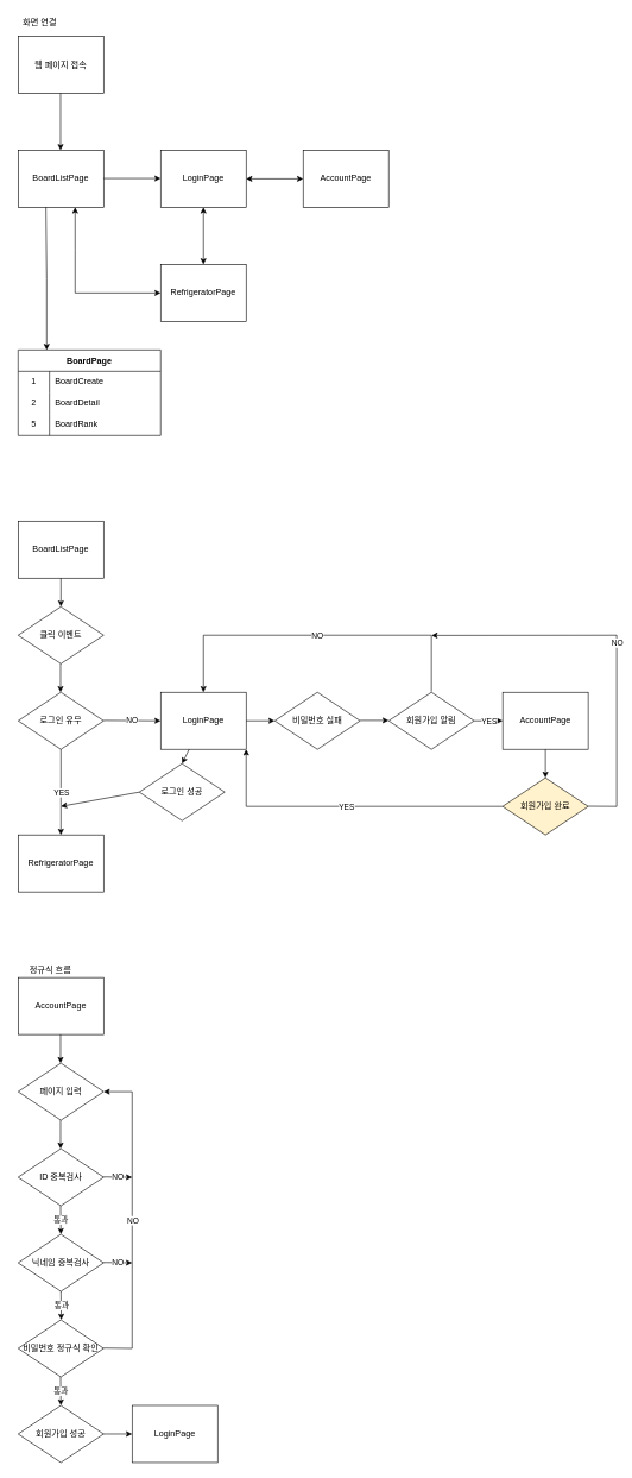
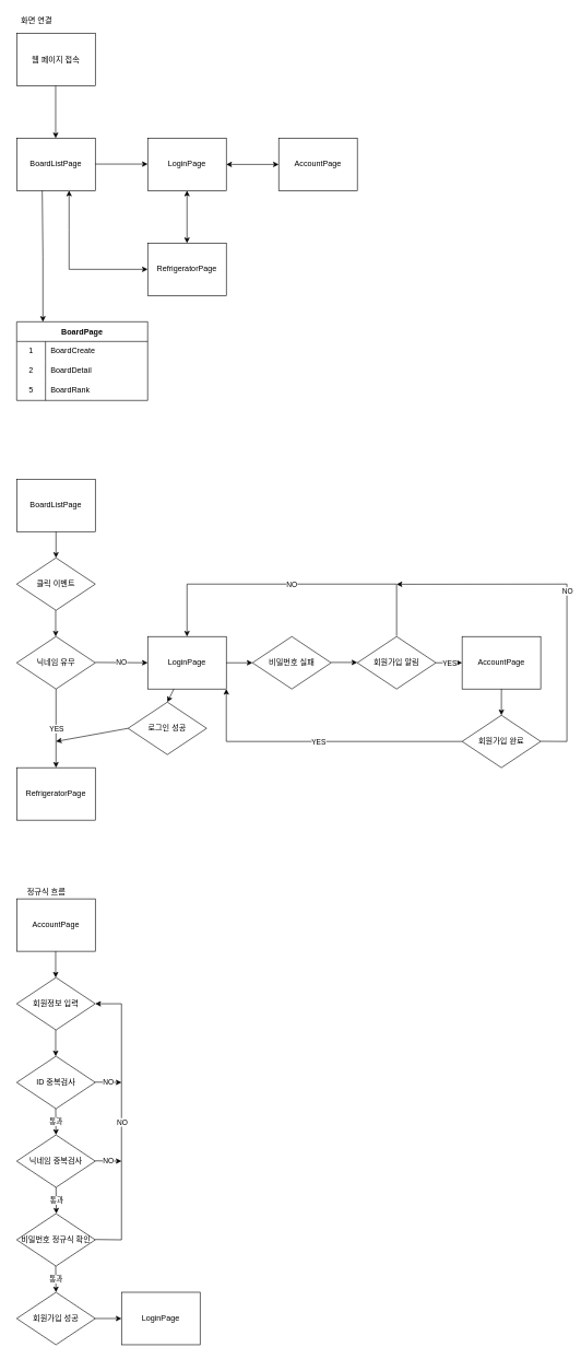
  <mxCell id="0" />
  <mxCell id="1" parent="0" />
  <mxCell id="2" value="웹 페이지 접속" style="whiteSpace=wrap;html=1;align=center;treeFolding=1;treeMoving=1;newEdgeStyle={&quot;edgeStyle&quot;:&quot;elbowEdgeStyle&quot;,&quot;startArrow&quot;:&quot;none&quot;,&quot;endArrow&quot;:&quot;none&quot;};fontFamily=Helvetica;" vertex="1" parent="1"><mxGeometry x="25" y="50" width="120" height="80" as="geometry" /></mxCell>
  <mxCell id="3" value="BoardListPage" style="whiteSpace=wrap;html=1;align=center;treeFolding=1;treeMoving=1;newEdgeStyle={&quot;edgeStyle&quot;:&quot;elbowEdgeStyle&quot;,&quot;startArrow&quot;:&quot;none&quot;,&quot;endArrow&quot;:&quot;none&quot;};fontFamily=Helvetica;" vertex="1" parent="1"><mxGeometry x="25" y="210" width="120" height="80" as="geometry" /></mxCell>
  <mxCell id="4" value="LoginPage" style="whiteSpace=wrap;html=1;align=center;treeFolding=1;treeMoving=1;newEdgeStyle={&quot;edgeStyle&quot;:&quot;elbowEdgeStyle&quot;,&quot;startArrow&quot;:&quot;none&quot;,&quot;endArrow&quot;:&quot;none&quot;};fontFamily=Helvetica;" vertex="1" parent="1"><mxGeometry x="225" y="210" width="120" height="80" as="geometry" /></mxCell>
  <mxCell id="5" value="AccountPage" style="whiteSpace=wrap;html=1;align=center;treeFolding=1;treeMoving=1;newEdgeStyle={&quot;edgeStyle&quot;:&quot;elbowEdgeStyle&quot;,&quot;startArrow&quot;:&quot;none&quot;,&quot;endArrow&quot;:&quot;none&quot;};fontFamily=Helvetica;" vertex="1" parent="1"><mxGeometry x="425" y="210" width="120" height="80" as="geometry" /></mxCell>
  <mxCell id="6" value="RefrigeratorPage" style="whiteSpace=wrap;html=1;align=center;treeFolding=1;treeMoving=1;newEdgeStyle={&quot;edgeStyle&quot;:&quot;elbowEdgeStyle&quot;,&quot;startArrow&quot;:&quot;none&quot;,&quot;endArrow&quot;:&quot;none&quot;};fontFamily=Helvetica;" vertex="1" parent="1"><mxGeometry x="225" y="370" width="120" height="80" as="geometry" /></mxCell>
  <mxCell id="7" value="BoardPage" style="shape=table;startSize=30;container=1;collapsible=0;childLayout=tableLayout;fixedRows=1;rowLines=0;fontStyle=1;fontFamily=Helvetica;" vertex="1" parent="1"><mxGeometry x="25" y="490" width="200" height="120" as="geometry" /></mxCell>
  <mxCell id="8" value="" style="shape=tableRow;horizontal=0;startSize=0;swimlaneHead=0;swimlaneBody=0;top=0;left=0;bottom=0;right=0;collapsible=0;dropTarget=0;fillColor=none;points=[[0,0.5],[1,0.5]];portConstraint=eastwest;fontFamily=Helvetica;" vertex="1" parent="7"><mxGeometry y="30" width="200" height="30" as="geometry" /></mxCell>
  <mxCell id="9" value="1" style="shape=partialRectangle;html=1;whiteSpace=wrap;connectable=0;fillColor=none;top=0;left=0;bottom=0;right=0;overflow=hidden;pointerEvents=1;fontFamily=Helvetica;" vertex="1" parent="8"><mxGeometry width="44" height="30" as="geometry"><mxRectangle width="44" height="30" as="alternateBounds" /></mxGeometry></mxCell>
  <mxCell id="10" value="BoardCreate" style="shape=partialRectangle;html=1;whiteSpace=wrap;connectable=0;fillColor=none;top=0;left=0;bottom=0;right=0;align=left;spacingLeft=6;overflow=hidden;fontFamily=Helvetica;" vertex="1" parent="8"><mxGeometry x="44" width="156" height="30" as="geometry"><mxRectangle width="156" height="30" as="alternateBounds" /></mxGeometry></mxCell>
  <mxCell id="11" value="" style="shape=tableRow;horizontal=0;startSize=0;swimlaneHead=0;swimlaneBody=0;top=0;left=0;bottom=0;right=0;collapsible=0;dropTarget=0;fillColor=none;points=[[0,0.5],[1,0.5]];portConstraint=eastwest;fontFamily=Helvetica;" vertex="1" parent="7"><mxGeometry y="60" width="200" height="30" as="geometry" /></mxCell>
  <mxCell id="12" value="2" style="shape=partialRectangle;html=1;whiteSpace=wrap;connectable=0;fillColor=none;top=0;left=0;bottom=0;right=0;overflow=hidden;fontFamily=Helvetica;" vertex="1" parent="11"><mxGeometry width="44" height="30" as="geometry"><mxRectangle width="44" height="30" as="alternateBounds" /></mxGeometry></mxCell>
  <mxCell id="13" value="BoardDetail" style="shape=partialRectangle;html=1;whiteSpace=wrap;connectable=0;fillColor=none;top=0;left=0;bottom=0;right=0;align=left;spacingLeft=6;overflow=hidden;fontFamily=Helvetica;" vertex="1" parent="11"><mxGeometry x="44" width="156" height="30" as="geometry"><mxRectangle width="156" height="30" as="alternateBounds" /></mxGeometry></mxCell>
  <mxCell id="14" value="" style="shape=tableRow;horizontal=0;startSize=0;swimlaneHead=0;swimlaneBody=0;top=0;left=0;bottom=0;right=0;collapsible=0;dropTarget=0;fillColor=none;points=[[0,0.5],[1,0.5]];portConstraint=eastwest;fontFamily=Helvetica;" vertex="1" parent="7"><mxGeometry y="90" width="200" height="30" as="geometry" /></mxCell>
  <mxCell id="15" value="5" style="shape=partialRectangle;html=1;whiteSpace=wrap;connectable=0;fillColor=none;top=0;left=0;bottom=0;right=0;overflow=hidden;fontFamily=Helvetica;" vertex="1" parent="14"><mxGeometry width="44" height="30" as="geometry"><mxRectangle width="44" height="30" as="alternateBounds" /></mxGeometry></mxCell>
  <mxCell id="16" value="BoardRank" style="shape=partialRectangle;html=1;whiteSpace=wrap;connectable=0;fillColor=none;top=0;left=0;bottom=0;right=0;align=left;spacingLeft=6;overflow=hidden;fontFamily=Helvetica;" vertex="1" parent="14"><mxGeometry x="44" width="156" height="30" as="geometry"><mxRectangle width="156" height="30" as="alternateBounds" /></mxGeometry></mxCell>
  <mxCell id="17" value="" style="endArrow=classic;html=1;rounded=0;fontFamily=Helvetica;" edge="1" parent="1"><mxGeometry width="50" height="50" relative="1" as="geometry"><mxPoint x="84.5" y="130" as="sourcePoint" /><mxPoint x="84.5" y="210" as="targetPoint" /></mxGeometry></mxCell>
  <mxCell id="18" value="" style="endArrow=classic;html=1;rounded=0;fontFamily=Helvetica;" edge="1" parent="1"><mxGeometry width="50" height="50" relative="1" as="geometry"><mxPoint x="145" y="249.5" as="sourcePoint" /><mxPoint x="225" y="249.5" as="targetPoint" /></mxGeometry></mxCell>
  <mxCell id="19" value="" style="endArrow=classic;html=1;rounded=0;fontFamily=Helvetica;exitX=0.325;exitY=1;exitDx=0;exitDy=0;exitPerimeter=0;" edge="1" parent="1" source="3"><mxGeometry width="50" height="50" relative="1" as="geometry"><mxPoint x="65" y="410" as="sourcePoint" /><mxPoint x="65" y="490" as="targetPoint" /><Array as="points"><mxPoint x="65" y="390" /></Array></mxGeometry></mxCell>
  <mxCell id="20" value="" style="endArrow=classic;startArrow=classic;html=1;rounded=0;fontFamily=Helvetica;entryX=0;entryY=0.5;entryDx=0;entryDy=0;" edge="1" parent="1" target="6"><mxGeometry width="50" height="50" relative="1" as="geometry"><mxPoint x="105" y="290" as="sourcePoint" /><mxPoint x="195" y="440" as="targetPoint" /><Array as="points"><mxPoint x="105" y="350" /><mxPoint x="105" y="410" /></Array></mxGeometry></mxCell>
  <mxCell id="21" value="" style="endArrow=classic;startArrow=classic;html=1;rounded=0;fontFamily=Helvetica;" edge="1" parent="1" target="4"><mxGeometry width="50" height="50" relative="1" as="geometry"><mxPoint x="285" y="370" as="sourcePoint" /><mxPoint x="335" y="320" as="targetPoint" /></mxGeometry></mxCell>
  <mxCell id="22" value="BoardListPage" style="whiteSpace=wrap;html=1;align=center;treeFolding=1;treeMoving=1;newEdgeStyle={&quot;edgeStyle&quot;:&quot;elbowEdgeStyle&quot;,&quot;startArrow&quot;:&quot;none&quot;,&quot;endArrow&quot;:&quot;none&quot;};fontFamily=Helvetica;" vertex="1" parent="1"><mxGeometry x="25" y="730" width="120" height="80" as="geometry" /></mxCell>
  <mxCell id="23" value="클릭 이벤트" style="rhombus;whiteSpace=wrap;html=1;fontFamily=Helvetica;" vertex="1" parent="1"><mxGeometry x="25" y="850" width="120" height="80" as="geometry" /></mxCell>
- <mxCell id="24" value="로그인 유무" style="rhombus;whiteSpace=wrap;html=1;fontFamily=Helvetica;" vertex="1" parent="1"><mxGeometry x="25" y="970" width="120" height="80" as="geometry" /></mxCell>
+ <mxCell id="24" value="닉네임 유무" style="rhombus;whiteSpace=wrap;html=1;fontFamily=Helvetica;" vertex="1" parent="1"><mxGeometry x="25" y="970" width="120" height="80" as="geometry" /></mxCell>
  <mxCell id="25" value="" style="endArrow=classic;html=1;rounded=0;fontFamily=Helvetica;" edge="1" parent="1"><mxGeometry relative="1" as="geometry"><mxPoint x="145" y="1009.5" as="sourcePoint" /><mxPoint x="225" y="1010" as="targetPoint" /></mxGeometry></mxCell>
  <mxCell id="26" value="NO" style="edgeLabel;resizable=0;html=1;align=center;verticalAlign=middle;fontFamily=Helvetica;" connectable="0" vertex="1" parent="25"><mxGeometry relative="1" as="geometry" /></mxCell>
  <mxCell id="27" value="" style="endArrow=classic;html=1;rounded=0;fontFamily=Helvetica;" edge="1" parent="1"><mxGeometry relative="1" as="geometry"><mxPoint x="85" y="1050" as="sourcePoint" /><mxPoint x="85" y="1170" as="targetPoint" /></mxGeometry></mxCell>
  <mxCell id="28" value="YES" style="edgeLabel;resizable=0;html=1;align=center;verticalAlign=middle;fontFamily=Helvetica;" connectable="0" vertex="1" parent="27"><mxGeometry relative="1" as="geometry" /></mxCell>
  <mxCell id="29" value="LoginPage" style="whiteSpace=wrap;html=1;align=center;treeFolding=1;treeMoving=1;newEdgeStyle={&quot;edgeStyle&quot;:&quot;elbowEdgeStyle&quot;,&quot;startArrow&quot;:&quot;none&quot;,&quot;endArrow&quot;:&quot;none&quot;};fontFamily=Helvetica;" vertex="1" parent="1"><mxGeometry x="225" y="970" width="120" height="80" as="geometry" /></mxCell>
  <mxCell id="30" value="AccountPage" style="whiteSpace=wrap;html=1;align=center;treeFolding=1;treeMoving=1;newEdgeStyle={&quot;edgeStyle&quot;:&quot;elbowEdgeStyle&quot;,&quot;startArrow&quot;:&quot;none&quot;,&quot;endArrow&quot;:&quot;none&quot;};fontFamily=Helvetica;" vertex="1" parent="1"><mxGeometry x="705" y="970" width="120" height="80" as="geometry" /></mxCell>
  <mxCell id="31" value="로그인 성공" style="rhombus;whiteSpace=wrap;html=1;fontFamily=Helvetica;" vertex="1" parent="1"><mxGeometry x="195" y="1070" width="120" height="80" as="geometry" /></mxCell>
  <mxCell id="32" value="" style="endArrow=classic;html=1;rounded=0;fontFamily=Helvetica;exitX=0;exitY=0.5;exitDx=0;exitDy=0;" edge="1" parent="1" source="31"><mxGeometry width="50" height="50" relative="1" as="geometry"><mxPoint x="365" y="1210" as="sourcePoint" /><mxPoint x="85" y="1130" as="targetPoint" /></mxGeometry></mxCell>
  <mxCell id="33" value="" style="endArrow=classic;html=1;rounded=0;fontFamily=Helvetica;exitX=0.5;exitY=1;exitDx=0;exitDy=0;" edge="1" parent="1" source="22"><mxGeometry width="50" height="50" relative="1" as="geometry"><mxPoint x="225" y="850" as="sourcePoint" /><mxPoint x="85" y="850" as="targetPoint" /></mxGeometry></mxCell>
  <mxCell id="34" value="" style="endArrow=classic;html=1;rounded=0;fontFamily=Helvetica;exitX=0.5;exitY=1;exitDx=0;exitDy=0;" edge="1" parent="1"><mxGeometry width="50" height="50" relative="1" as="geometry"><mxPoint x="84.5" y="930" as="sourcePoint" /><mxPoint x="84.5" y="970" as="targetPoint" /></mxGeometry></mxCell>
  <mxCell id="35" value="비밀번호 실패" style="rhombus;whiteSpace=wrap;html=1;fontFamily=Helvetica;" vertex="1" parent="1"><mxGeometry x="385" y="970" width="120" height="80" as="geometry" /></mxCell>
  <mxCell id="36" value="회원가입 알림" style="rhombus;whiteSpace=wrap;html=1;fontFamily=Helvetica;" vertex="1" parent="1"><mxGeometry x="545" y="970" width="120" height="80" as="geometry" /></mxCell>
  <mxCell id="37" value="" style="endArrow=classic;html=1;rounded=0;fontFamily=Helvetica;entryX=0;entryY=0.5;entryDx=0;entryDy=0;" edge="1" parent="1" target="30"><mxGeometry relative="1" as="geometry"><mxPoint x="665" y="1010" as="sourcePoint" /><mxPoint x="665" y="1090" as="targetPoint" /></mxGeometry></mxCell>
  <mxCell id="38" value="YES" style="edgeLabel;resizable=0;html=1;align=center;verticalAlign=middle;fontFamily=Helvetica;" connectable="0" vertex="1" parent="37"><mxGeometry relative="1" as="geometry" /></mxCell>
  <mxCell id="39" value="" style="endArrow=classic;html=1;rounded=0;fontFamily=Helvetica;entryX=0.5;entryY=0;entryDx=0;entryDy=0;" edge="1" parent="1" target="29"><mxGeometry relative="1" as="geometry"><mxPoint x="605" y="969" as="sourcePoint" /><mxPoint x="685" y="969.5" as="targetPoint" /><Array as="points"><mxPoint x="605" y="890" /><mxPoint x="285" y="890" /></Array></mxGeometry></mxCell>
  <mxCell id="40" value="NO" style="edgeLabel;resizable=0;html=1;align=center;verticalAlign=middle;fontFamily=Helvetica;" connectable="0" vertex="1" parent="39"><mxGeometry relative="1" as="geometry" /></mxCell>
  <mxCell id="41" value="" style="endArrow=classic;html=1;rounded=0;fontFamily=Helvetica;exitX=1;exitY=0.5;exitDx=0;exitDy=0;entryX=0;entryY=0.5;entryDx=0;entryDy=0;" edge="1" parent="1" source="29" target="35"><mxGeometry width="50" height="50" relative="1" as="geometry"><mxPoint x="415" y="940" as="sourcePoint" /><mxPoint x="335" y="940" as="targetPoint" /></mxGeometry></mxCell>
  <mxCell id="42" value="" style="endArrow=classic;html=1;rounded=0;fontFamily=Helvetica;exitX=1;exitY=0.5;exitDx=0;exitDy=0;entryX=0;entryY=0.5;entryDx=0;entryDy=0;" edge="1" parent="1"><mxGeometry width="50" height="50" relative="1" as="geometry"><mxPoint x="505" y="1009.5" as="sourcePoint" /><mxPoint x="545" y="1009.5" as="targetPoint" /></mxGeometry></mxCell>
- <mxCell id="43" value="회원가입 완료" style="rhombus;whiteSpace=wrap;html=1;fontFamily=Helvetica;fillColor=#fff2cc;" vertex="1" parent="1"><mxGeometry x="705" y="1090" width="120" height="80" as="geometry" /></mxCell>
+ <mxCell id="43" value="회원가입 완료" style="rhombus;whiteSpace=wrap;html=1;fontFamily=Helvetica;" vertex="1" parent="1"><mxGeometry x="705" y="1090" width="120" height="80" as="geometry" /></mxCell>
  <mxCell id="44" value="" style="endArrow=classic;html=1;rounded=0;fontFamily=Helvetica;entryX=1;entryY=1;entryDx=0;entryDy=0;exitX=0;exitY=0.5;exitDx=0;exitDy=0;" edge="1" parent="1" source="43" target="29"><mxGeometry relative="1" as="geometry"><mxPoint x="675" y="1020" as="sourcePoint" /><mxPoint x="715" y="1020" as="targetPoint" /><Array as="points"><mxPoint x="345" y="1130" /></Array></mxGeometry></mxCell>
  <mxCell id="45" value="YES" style="edgeLabel;resizable=0;html=1;align=center;verticalAlign=middle;fontFamily=Helvetica;" connectable="0" vertex="1" parent="44"><mxGeometry relative="1" as="geometry" /></mxCell>
  <mxCell id="46" value="" style="endArrow=classic;html=1;rounded=0;fontFamily=Helvetica;entryX=0.5;entryY=0;entryDx=0;entryDy=0;" edge="1" parent="1" target="31"><mxGeometry width="50" height="50" relative="1" as="geometry"><mxPoint x="265" y="1050" as="sourcePoint" /><mxPoint x="305" y="1070" as="targetPoint" /></mxGeometry></mxCell>
  <mxCell id="47" value="" style="endArrow=classic;html=1;rounded=0;fontFamily=Helvetica;exitX=0.5;exitY=1;exitDx=0;exitDy=0;entryX=0.5;entryY=0;entryDx=0;entryDy=0;" edge="1" parent="1" source="30" target="43"><mxGeometry width="50" height="50" relative="1" as="geometry"><mxPoint x="365" y="1030" as="sourcePoint" /><mxPoint x="405" y="1030" as="targetPoint" /></mxGeometry></mxCell>
  <mxCell id="48" value="" style="endArrow=classic;html=1;rounded=0;fontFamily=Helvetica;" edge="1" parent="1"><mxGeometry relative="1" as="geometry"><mxPoint x="825" y="1129.75" as="sourcePoint" /><mxPoint x="605" y="890.25" as="targetPoint" /><Array as="points"><mxPoint x="865" y="1130" /><mxPoint x="865" y="890" /></Array></mxGeometry></mxCell>
  <mxCell id="49" value="NO" style="edgeLabel;resizable=0;html=1;align=center;verticalAlign=middle;fontFamily=Helvetica;" connectable="0" vertex="1" parent="48"><mxGeometry relative="1" as="geometry" /></mxCell>
  <mxCell id="50" value="AccountPage" style="whiteSpace=wrap;html=1;align=center;treeFolding=1;treeMoving=1;newEdgeStyle={&quot;edgeStyle&quot;:&quot;elbowEdgeStyle&quot;,&quot;startArrow&quot;:&quot;none&quot;,&quot;endArrow&quot;:&quot;none&quot;};fontFamily=Helvetica;" vertex="1" parent="1"><mxGeometry x="25" y="1370" width="120" height="80" as="geometry" /></mxCell>
- <mxCell id="51" value="페이지 입력" style="rhombus;whiteSpace=wrap;html=1;fontFamily=Helvetica;" vertex="1" parent="1"><mxGeometry x="25" y="1490" width="120" height="80" as="geometry" /></mxCell>
+ <mxCell id="51" value="회원정보 입력" style="rhombus;whiteSpace=wrap;html=1;fontFamily=Helvetica;" vertex="1" parent="1"><mxGeometry x="25" y="1490" width="120" height="80" as="geometry" /></mxCell>
  <mxCell id="52" value="ID 중복검사" style="rhombus;whiteSpace=wrap;html=1;fontFamily=Helvetica;" vertex="1" parent="1"><mxGeometry x="25" y="1610" width="120" height="80" as="geometry" /></mxCell>
  <mxCell id="53" value="닉네임 중복검사" style="rhombus;whiteSpace=wrap;html=1;fontFamily=Helvetica;" vertex="1" parent="1"><mxGeometry x="25" y="1730" width="120" height="80" as="geometry" /></mxCell>
  <mxCell id="54" value="비밀번호 정규식 확인" style="rhombus;whiteSpace=wrap;html=1;fontFamily=Helvetica;" vertex="1" parent="1"><mxGeometry x="25" y="1850" width="120" height="80" as="geometry" /></mxCell>
  <mxCell id="55" value="" style="endArrow=classic;html=1;rounded=0;fontFamily=Helvetica;" edge="1" parent="1"><mxGeometry relative="1" as="geometry"><mxPoint x="84.5" y="1690" as="sourcePoint" /><mxPoint x="85" y="1730" as="targetPoint" /></mxGeometry></mxCell>
  <mxCell id="56" value="통과" style="edgeLabel;resizable=0;html=1;align=center;verticalAlign=middle;fontFamily=Helvetica;" connectable="0" vertex="1" parent="55"><mxGeometry relative="1" as="geometry" /></mxCell>
  <mxCell id="57" value="" style="endArrow=classic;html=1;rounded=0;fontFamily=Helvetica;" edge="1" parent="1"><mxGeometry relative="1" as="geometry"><mxPoint x="85" y="1810" as="sourcePoint" /><mxPoint x="85.5" y="1850" as="targetPoint" /></mxGeometry></mxCell>
  <mxCell id="58" value="통과" style="edgeLabel;resizable=0;html=1;align=center;verticalAlign=middle;fontFamily=Helvetica;" connectable="0" vertex="1" parent="57"><mxGeometry relative="1" as="geometry" /></mxCell>
  <mxCell id="59" value="" style="endArrow=classic;html=1;rounded=0;fontFamily=Helvetica;" edge="1" parent="1"><mxGeometry relative="1" as="geometry"><mxPoint x="84.5" y="1930" as="sourcePoint" /><mxPoint x="85" y="1970" as="targetPoint" /></mxGeometry></mxCell>
  <mxCell id="60" value="통과" style="edgeLabel;resizable=0;html=1;align=center;verticalAlign=middle;fontFamily=Helvetica;" connectable="0" vertex="1" parent="59"><mxGeometry relative="1" as="geometry" /></mxCell>
  <mxCell id="61" value="회원가입 성공" style="rhombus;whiteSpace=wrap;html=1;fontFamily=Helvetica;" vertex="1" parent="1"><mxGeometry x="25" y="1970" width="120" height="80" as="geometry" /></mxCell>
  <mxCell id="62" value="LoginPage" style="whiteSpace=wrap;html=1;align=center;treeFolding=1;treeMoving=1;newEdgeStyle={&quot;edgeStyle&quot;:&quot;elbowEdgeStyle&quot;,&quot;startArrow&quot;:&quot;none&quot;,&quot;endArrow&quot;:&quot;none&quot;};fontFamily=Helvetica;" vertex="1" parent="1"><mxGeometry x="185" y="1970" width="120" height="80" as="geometry" /></mxCell>
  <mxCell id="63" value="" style="endArrow=classic;html=1;rounded=0;fontFamily=Helvetica;exitX=0.5;exitY=1;exitDx=0;exitDy=0;" edge="1" parent="1"><mxGeometry width="50" height="50" relative="1" as="geometry"><mxPoint x="84.5" y="1450" as="sourcePoint" /><mxPoint x="84.5" y="1490" as="targetPoint" /></mxGeometry></mxCell>
  <mxCell id="64" value="" style="endArrow=classic;html=1;rounded=0;fontFamily=Helvetica;exitX=0.5;exitY=1;exitDx=0;exitDy=0;" edge="1" parent="1"><mxGeometry width="50" height="50" relative="1" as="geometry"><mxPoint x="84.5" y="1570" as="sourcePoint" /><mxPoint x="84.5" y="1610" as="targetPoint" /></mxGeometry></mxCell>
  <mxCell id="65" value="" style="endArrow=classic;html=1;rounded=0;fontFamily=Helvetica;exitX=0.5;exitY=1;exitDx=0;exitDy=0;entryX=0;entryY=0.5;entryDx=0;entryDy=0;" edge="1" parent="1" target="62"><mxGeometry width="50" height="50" relative="1" as="geometry"><mxPoint x="145" y="2010" as="sourcePoint" /><mxPoint x="145" y="2050" as="targetPoint" /></mxGeometry></mxCell>
  <mxCell id="66" value="" style="endArrow=classic;html=1;rounded=0;fontFamily=Helvetica;entryX=1;entryY=0.5;entryDx=0;entryDy=0;" edge="1" parent="1" target="51"><mxGeometry relative="1" as="geometry"><mxPoint x="145" y="1889.5" as="sourcePoint" /><mxPoint x="225" y="1890" as="targetPoint" /><Array as="points"><mxPoint x="185" y="1890" /><mxPoint x="185" y="1530" /></Array></mxGeometry></mxCell>
  <mxCell id="67" value="NO" style="edgeLabel;resizable=0;html=1;align=center;verticalAlign=middle;fontFamily=Helvetica;" connectable="0" vertex="1" parent="66"><mxGeometry relative="1" as="geometry" /></mxCell>
  <mxCell id="68" value="" style="endArrow=classic;html=1;rounded=0;fontFamily=Helvetica;" edge="1" parent="1"><mxGeometry relative="1" as="geometry"><mxPoint x="145" y="1649.5" as="sourcePoint" /><mxPoint x="185" y="1650" as="targetPoint" /></mxGeometry></mxCell>
  <mxCell id="69" value="NO" style="edgeLabel;resizable=0;html=1;align=center;verticalAlign=middle;fontFamily=Helvetica;" connectable="0" vertex="1" parent="68"><mxGeometry relative="1" as="geometry" /></mxCell>
  <mxCell id="70" value="" style="endArrow=classic;html=1;rounded=0;fontFamily=Helvetica;" edge="1" parent="1"><mxGeometry relative="1" as="geometry"><mxPoint x="145" y="1769.5" as="sourcePoint" /><mxPoint x="185" y="1770" as="targetPoint" /></mxGeometry></mxCell>
  <mxCell id="71" value="NO" style="edgeLabel;resizable=0;html=1;align=center;verticalAlign=middle;fontFamily=Helvetica;" connectable="0" vertex="1" parent="70"><mxGeometry relative="1" as="geometry" /></mxCell>
  <mxCell id="72" value="화면 연결" style="text;html=1;align=center;verticalAlign=middle;resizable=0;points=[];autosize=1;strokeColor=none;fillColor=none;fontFamily=Helvetica;" vertex="1" parent="1"><mxGeometry x="20" y="20" width="70" height="20" as="geometry" /></mxCell>
  <mxCell id="73" value="정규식 흐름" style="text;html=1;align=center;verticalAlign=middle;resizable=0;points=[];autosize=1;strokeColor=none;fillColor=none;fontFamily=Helvetica;" vertex="1" parent="1"><mxGeometry x="25" y="1350" width="90" height="20" as="geometry" /></mxCell>
  <mxCell id="74" value="RefrigeratorPage" style="whiteSpace=wrap;html=1;align=center;treeFolding=1;treeMoving=1;newEdgeStyle={&quot;edgeStyle&quot;:&quot;elbowEdgeStyle&quot;,&quot;startArrow&quot;:&quot;none&quot;,&quot;endArrow&quot;:&quot;none&quot;};fontFamily=Helvetica;" vertex="1" parent="1"><mxGeometry x="25" y="1170" width="120" height="80" as="geometry" /></mxCell>
  <mxCell id="75" value="" style="endArrow=classic;startArrow=classic;html=1;rounded=0;fontFamily=Helvetica;exitX=0;exitY=0.5;exitDx=0;exitDy=0;" edge="1" parent="1" source="5"><mxGeometry width="50" height="50" relative="1" as="geometry"><mxPoint x="345" y="330" as="sourcePoint" /><mxPoint x="345" y="250" as="targetPoint" /></mxGeometry></mxCell>
